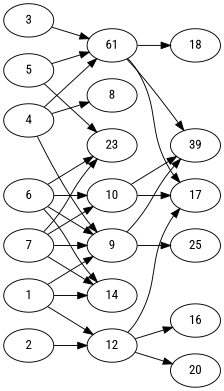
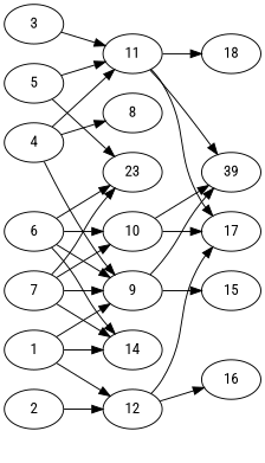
  digraph {
    fontname="Roboto Condensed"
    rankdir=LR
    node [alpha=0.12 fontname="Roboto Condensed"]
    edge [fontname="Roboto Condensed"]
    1 [expect_size=16791552]
    9 [alpha=0.04 expect_size=38218752]
    12 [expect_size=20741120]
    14 [alpha=0.10 expect_size=9800704]
-   15 [alpha=0.03 expect_size=5590016 label=25]
+   15 [alpha=0.03 expect_size=5590016]
    n6 [alpha=0.17 expect_size=44296192 label=39]
    17 [alpha=0.03 expect_size=35281920]
    16 [alpha=0.04 expect_size=10671104]
-   20 [alpha=0.04 expect_size=7575552]
    2 [alpha=0.05 expect_size=32819200]
    3 [alpha=0.10 expect_size=40093696]
-   11 [alpha=0.16 expect_size=38970368 label=61]
+   11 [alpha=0.16 expect_size=38970368]
    18 [alpha=0.13 expect_size=39924736]
    4 [alpha=0.18 expect_size=41836544]
    8 [alpha=0.02 expect_size=40541184]
    5 [alpha=0.02 expect_size=12691456]
    n17 [alpha=0.14 expect_size=32856064 label=23]
    6 [alpha=0.10 expect_size=44707840]
    10 [expect_size=29620224]
    7 [alpha=0.02 expect_size=36167680]
    1 -> 9
    1 -> 12
    1 -> 14
    9 -> 15
    9 -> n6
    12 -> 17
    12 -> 16
-   12 -> 20
    2 -> 12
    3 -> 11
    11 -> n6
    11 -> 17
    11 -> 18
    4 -> 9
    4 -> 11
    4 -> 8
    5 -> 11
    5 -> n17
    6 -> 9
    6 -> 14
    6 -> n17
    6 -> 10
    10 -> n6
    10 -> 17
    7 -> 9
    7 -> 14
    7 -> n17
    7 -> 10
  }
